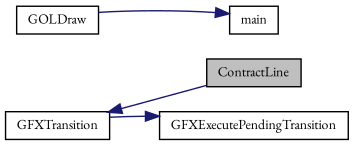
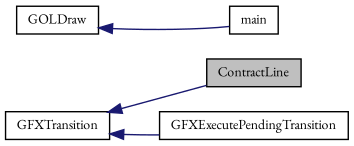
  digraph {
    fontname="EB Garamond"
    rankdir=LR
    node [color=black fillcolor=white fontname="EB Garamond" fontsize=10 shape=record style=filled]
    edge [color=midnightblue dir=back fontname="EB Garamond" fontsize=10 labelfontname=Helvetica labelfontsize=10 style=solid]
    n1 [fillcolor=grey75 fontcolor=black height=0.2 label=ContractLine width=0.4]
    n2 [height=0.2 label=GFXTransition width=0.4]
    n3 [height=0.2 label=GFXExecutePendingTransition width=0.4]
    n4 [height=0.2 label=GOLDraw width=0.4]
    n5 [height=0.2 label=main width=0.4]
    n2 -> n1
-   n3 -> n2
-   n5 -> n4
+   n2 -> n3
+   n4 -> n5
  }
